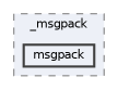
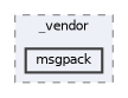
  digraph {
    compound=true
    n1 [color=grey25 fillcolor="#edf0f7" fontname=Helvetica fontsize=10 height=0.2 label=msgpack shape=box style="filled,bold" width=0.4]
    subgraph cluster_1 {
      bgcolor="#edf0f7"
      fontname=Helvetica
      fontsize=10
-     label=_msgpack
+     label=_vendor
      pencolor=grey50
      style="filled,dashed"
      n1
    }
  }
